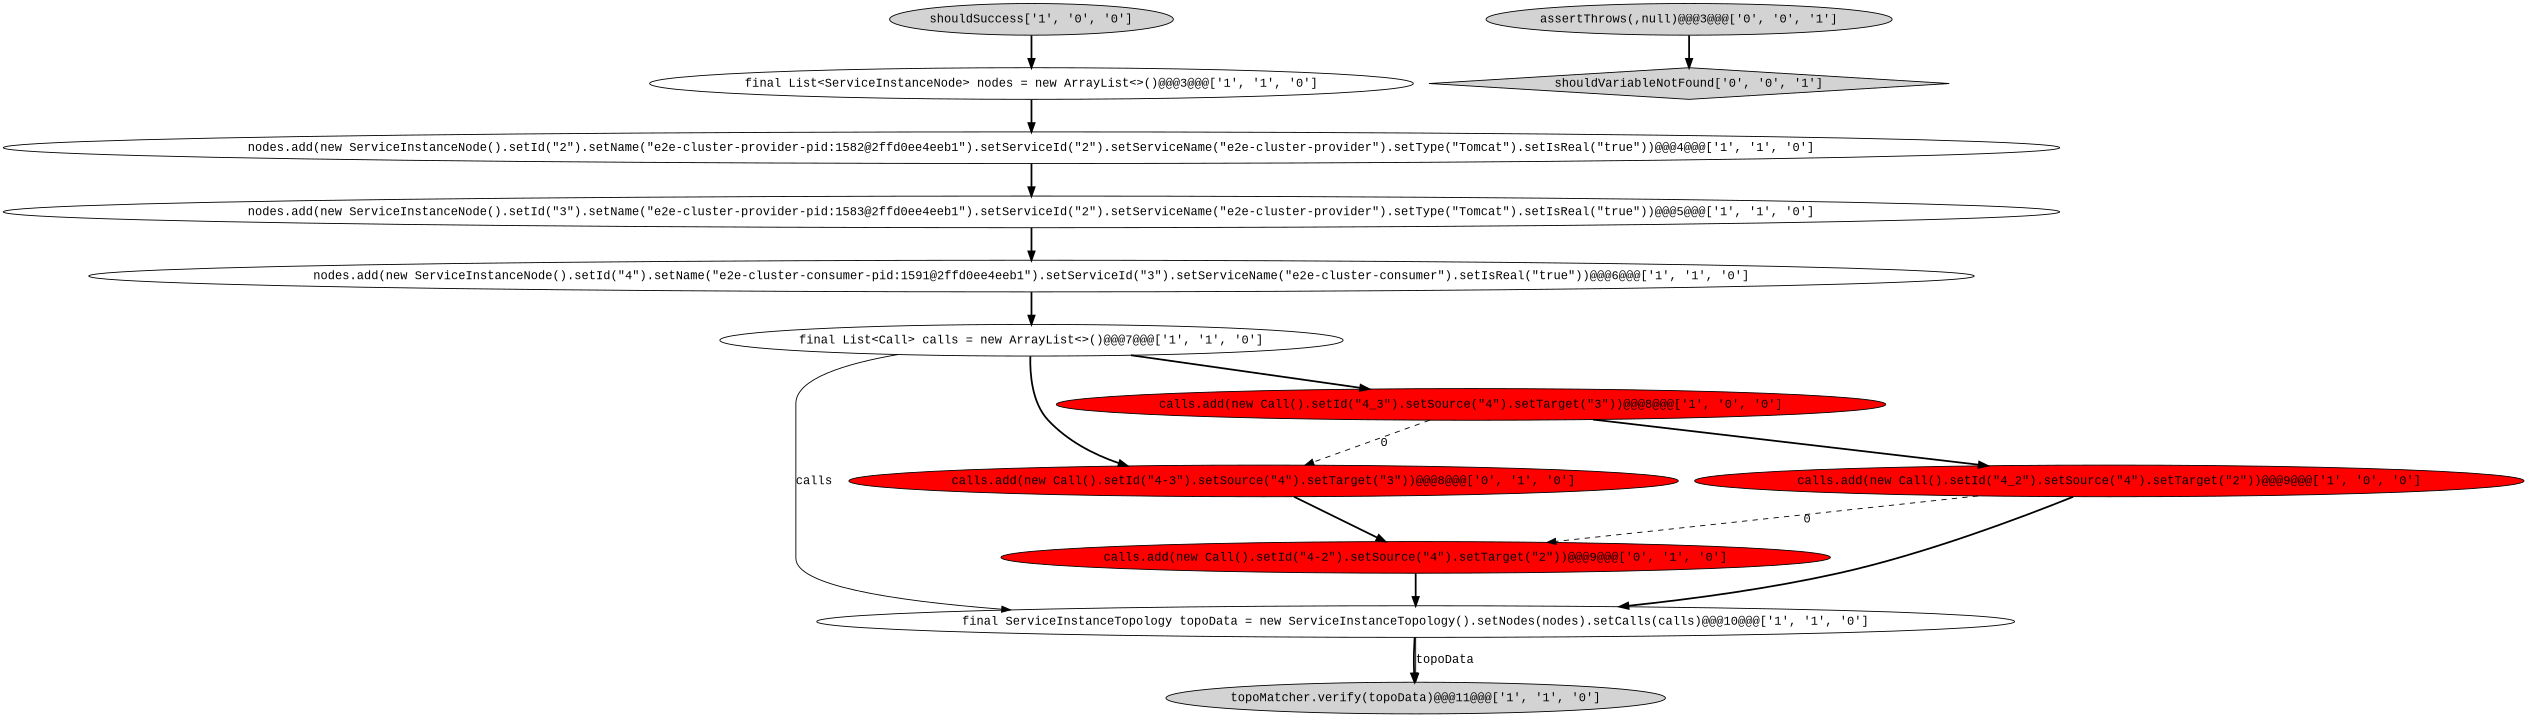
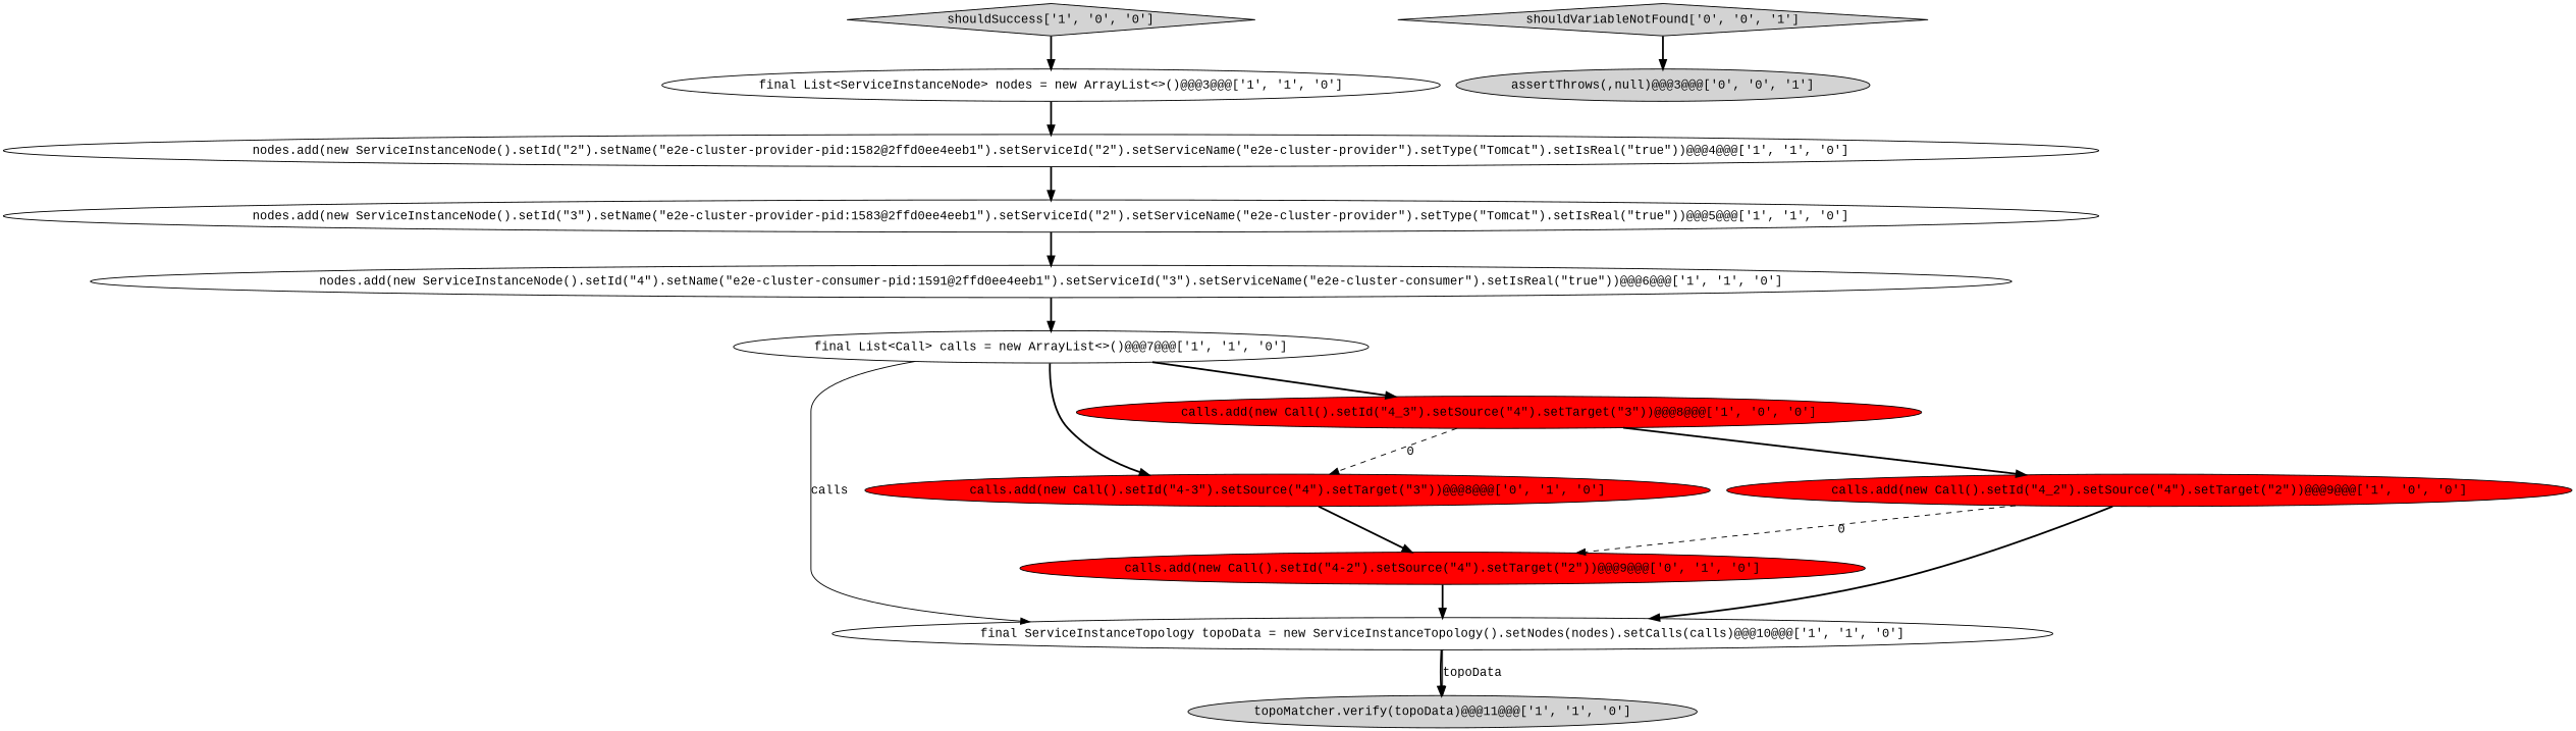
  digraph {
    fontname="Liberation Mono"
    node [fillcolor=white fontname="Liberation Mono" shape=ellipse style=filled]
    edge [fontname="Liberation Mono" style=bold]
    n1 [fillcolor=red label="calls.add(new Call().setId(\"4_2\").setSource(\"4\").setTarget(\"2\"))@@@9@@@['1', '0', '0']"]
    n2 [fillcolor=red label="calls.add(new Call().setId(\"4-2\").setSource(\"4\").setTarget(\"2\"))@@@9@@@['0', '1', '0']"]
    n3 [label="final ServiceInstanceTopology topoData = new ServiceInstanceTopology().setNodes(nodes).setCalls(calls)@@@10@@@['1', '1', '0']"]
    n4 [fillcolor=lightgray label="topoMatcher.verify(topoData)@@@11@@@['1', '1', '0']"]
    n5 [fillcolor=red label="calls.add(new Call().setId(\"4-3\").setSource(\"4\").setTarget(\"3\"))@@@8@@@['0', '1', '0']"]
    n6 [label="nodes.add(new ServiceInstanceNode().setId(\"3\").setName(\"e2e-cluster-provider-pid:1583@2ffd0ee4eeb1\").setServiceId(\"2\").setServiceName(\"e2e-cluster-provider\").setType(\"Tomcat\").setIsReal(\"true\"))@@@5@@@['1', '1', '0']"]
    n7 [label="nodes.add(new ServiceInstanceNode().setId(\"4\").setName(\"e2e-cluster-consumer-pid:1591@2ffd0ee4eeb1\").setServiceId(\"3\").setServiceName(\"e2e-cluster-consumer\").setIsReal(\"true\"))@@@6@@@['1', '1', '0']"]
    n8 [label="final List<Call> calls = new ArrayList<>()@@@7@@@['1', '1', '0']"]
    n9 [label="final List<ServiceInstanceNode> nodes = new ArrayList<>()@@@3@@@['1', '1', '0']"]
    n10 [label="nodes.add(new ServiceInstanceNode().setId(\"2\").setName(\"e2e-cluster-provider-pid:1582@2ffd0ee4eeb1\").setServiceId(\"2\").setServiceName(\"e2e-cluster-provider\").setType(\"Tomcat\").setIsReal(\"true\"))@@@4@@@['1', '1', '0']"]
    n11 [fillcolor=lightgray label="shouldVariableNotFound['0', '0', '1']" shape=diamond]
    n12 [fillcolor=lightgray label="assertThrows(,null)@@@3@@@['0', '0', '1']"]
    n13 [fillcolor=red label="calls.add(new Call().setId(\"4_3\").setSource(\"4\").setTarget(\"3\"))@@@8@@@['1', '0', '0']"]
-   n14 [fillcolor=lightgray label="shouldSuccess['1', '0', '0']"]
+   n14 [fillcolor=lightgray label="shouldSuccess['1', '0', '0']" shape=diamond]
    n1 -> n2 [label=0 style=dashed]
    n1 -> n3
    n2 -> n3
    n3 -> n4
    n3 -> n4 [label=topoData style=solid]
    n5 -> n2
    n6 -> n7
    n7 -> n8
    n8 -> n3 [label=calls style=solid]
    n8 -> n5
    n8 -> n13
    n9 -> n10
    n10 -> n6
-   n12 -> n11
+   n11 -> n12
    n13 -> n1
    n13 -> n5 [label=0 style=dashed]
    n14 -> n9
  }
